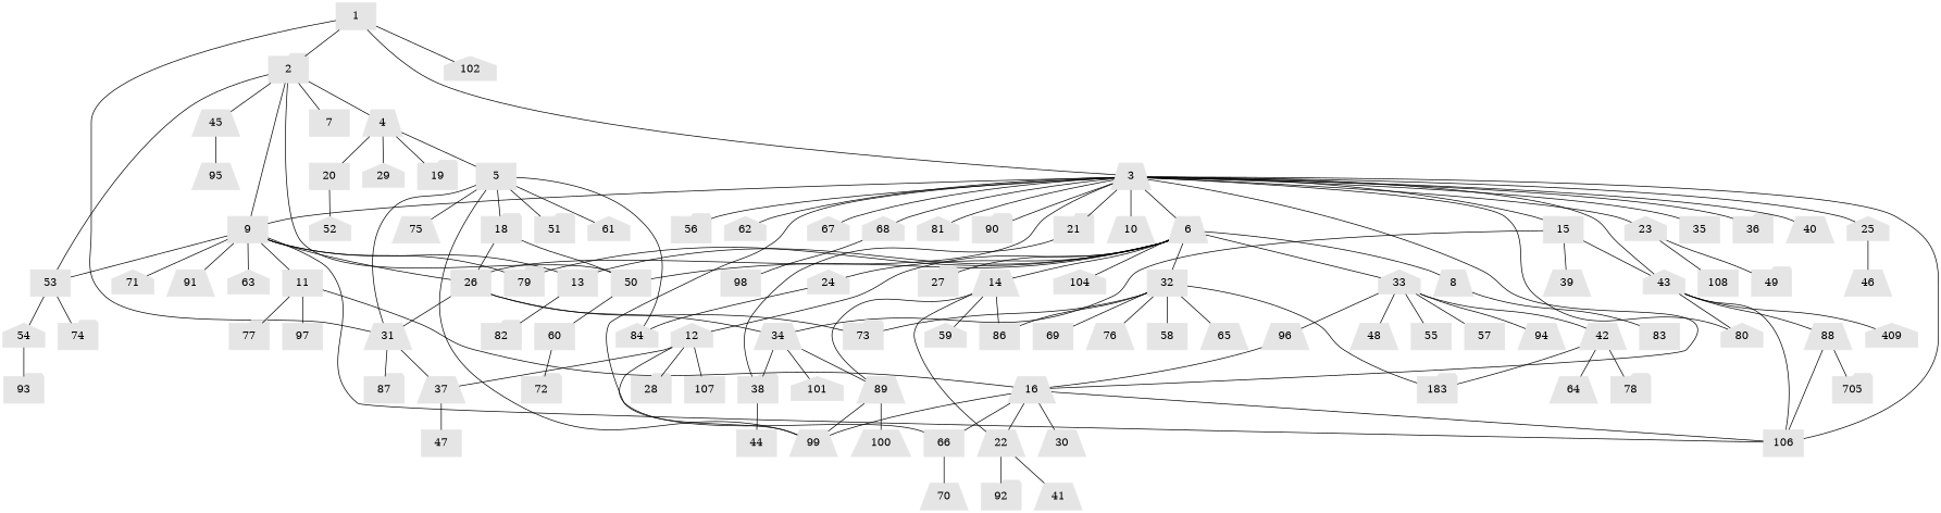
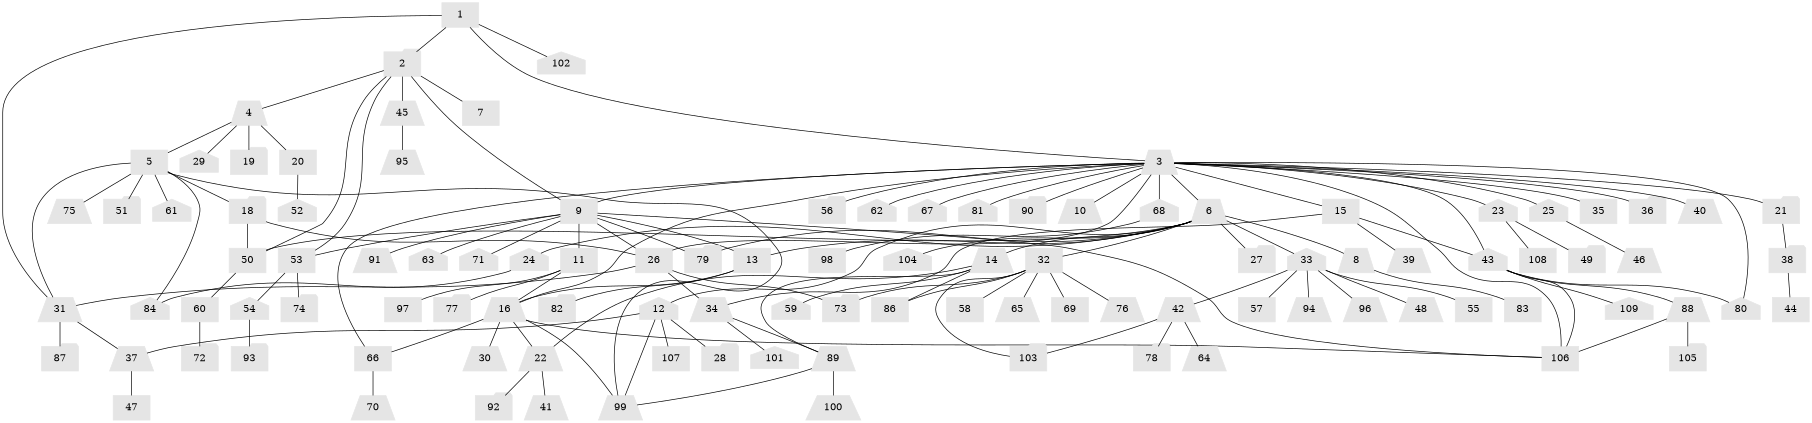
  graph {
    fontname="DejaVu Serif"
    node [color=gray90 fontname="DejaVu Serif" shape=trapezium style=filled]
    edge [fontname="DejaVu Serif"]
    1 [shape=box]
    2 [shape=folder]
    3
    31
    102 [shape=house]
    4
    7 [shape=box]
    9 [shape=box]
    45
    50 [shape=box]
    53 [shape=box]
    6
    10
    15 [shape=box]
    16
    21 [shape=folder]
    23 [shape=house]
    25 [shape=house]
    26 [shape=box]
    35 [shape=box]
    36 [shape=folder]
    40
    43 [shape=house]
    56 [shape=folder]
    62 [shape=house]
    66 [shape=box]
    67 [shape=house]
    68 [shape=house]
    80 [shape=house]
    81 [shape=house]
    90 [shape=folder]
    106 [shape=box]
    37
    87 [shape=folder]
    5 [shape=box]
    19 [shape=folder]
    20 [shape=box]
    29 [shape=house]
    13 [shape=box]
    79 [shape=folder]
    11 [shape=box]
    63 [shape=house]
    71 [shape=house]
    91
    95
    60 [shape=box]
    54 [shape=house]
    74 [shape=folder]
    8
    12 [shape=house]
    14
    24 [shape=house]
    27 [shape=folder]
    32 [shape=box]
    33 [shape=house]
    104 [shape=house]
    34
    39
    99
    22
    30
    38 [shape=folder]
    49 [shape=folder]
    108 [shape=box]
    46
    73 [shape=folder]
    88
-   109 [shape=house label=409]
+   109 [shape=house]
    70
    98 [shape=box]
    18 [shape=folder]
    51 [shape=folder]
    61 [shape=house]
    75
    84 [shape=house]
    52 [shape=house]
    83 [shape=box]
    28 [shape=folder]
    107 [shape=box]
    82 [shape=folder]
    59 [shape=house]
    86 [shape=box]
    89
    58 [shape=box]
    65
    69 [shape=box]
    76
-   103 [shape=folder label=183]
+   103 [shape=folder]
    42
    48
    55 [shape=box]
    57 [shape=box]
    94
    96
    77 [shape=folder]
    97 [shape=box]
    47 [shape=box]
    41
    92 [shape=folder]
    100
    101 [shape=house]
    44 [shape=box]
    64
    78 [shape=folder]
-   105 [shape=folder label=705]
+   105 [shape=folder]
    72 [shape=folder]
    93 [shape=folder]
    1 -- 2
    1 -- 3
    1 -- 31
    1 -- 102
    2 -- 4
    2 -- 7
    2 -- 9
    2 -- 45
    2 -- 50
    2 -- 53
    3 -- 9
    3 -- 6
    3 -- 10
    3 -- 15
    3 -- 16
    3 -- 21
    3 -- 23
    3 -- 25
    3 -- 26
    3 -- 35
    3 -- 36
    3 -- 40
    3 -- 43
    3 -- 56
    3 -- 62
    3 -- 66
    3 -- 67
    3 -- 68
    3 -- 80
    3 -- 81
    3 -- 90
    3 -- 106
    31 -- 37
    31 -- 87
    4 -- 5
    4 -- 19
    4 -- 20
    4 -- 29
    9 -- 53
    9 -- 26
    9 -- 106
    9 -- 13
    9 -- 79
    9 -- 11
    9 -- 63
    9 -- 71
    9 -- 91
    45 -- 95
    50 -- 60
    53 -- 54
    53 -- 74
    6 -- 50
    6 -- 13
    6 -- 79
    6 -- 8
    6 -- 12
    6 -- 14
    6 -- 24
    6 -- 27
    6 -- 32
    6 -- 33
    6 -- 104
    15 -- 43
    15 -- 34
    15 -- 39
    16 -- 66
    16 -- 106
    16 -- 99
    16 -- 22
    16 -- 30
    21 -- 38
    23 -- 49
    23 -- 108
    25 -- 46
    26 -- 31
    26 -- 34
    26 -- 73
    43 -- 80
    43 -- 106
    43 -- 88
    43 -- 109
    66 -- 70
    68 -- 98
    37 -- 47
    5 -- 31
    5 -- 99
    5 -- 18
    5 -- 51
    5 -- 61
    5 -- 75
    5 -- 84
    20 -- 52
-   96 -- 16
+   13 -- 16
    13 -- 82
    11 -- 16
    11 -- 77
    11 -- 97
    60 -- 72
    54 -- 93
    8 -- 83
    12 -- 37
    12 -- 99
    12 -- 28
    12 -- 107
    14 -- 22
    14 -- 59
    14 -- 86
    14 -- 89
    24 -- 84
    32 -- 73
    32 -- 86
    32 -- 58
    32 -- 65
    32 -- 69
    32 -- 76
    32 -- 103
    33 -- 42
    33 -- 48
    33 -- 55
    33 -- 57
    33 -- 94
    33 -- 96
-   34 -- 38
    34 -- 89
    34 -- 101
    22 -- 41
    22 -- 92
    38 -- 44
    88 -- 106
    88 -- 105
    18 -- 50
    18 -- 26
    89 -- 99
    89 -- 100
    42 -- 103
    42 -- 64
    42 -- 78
  }
